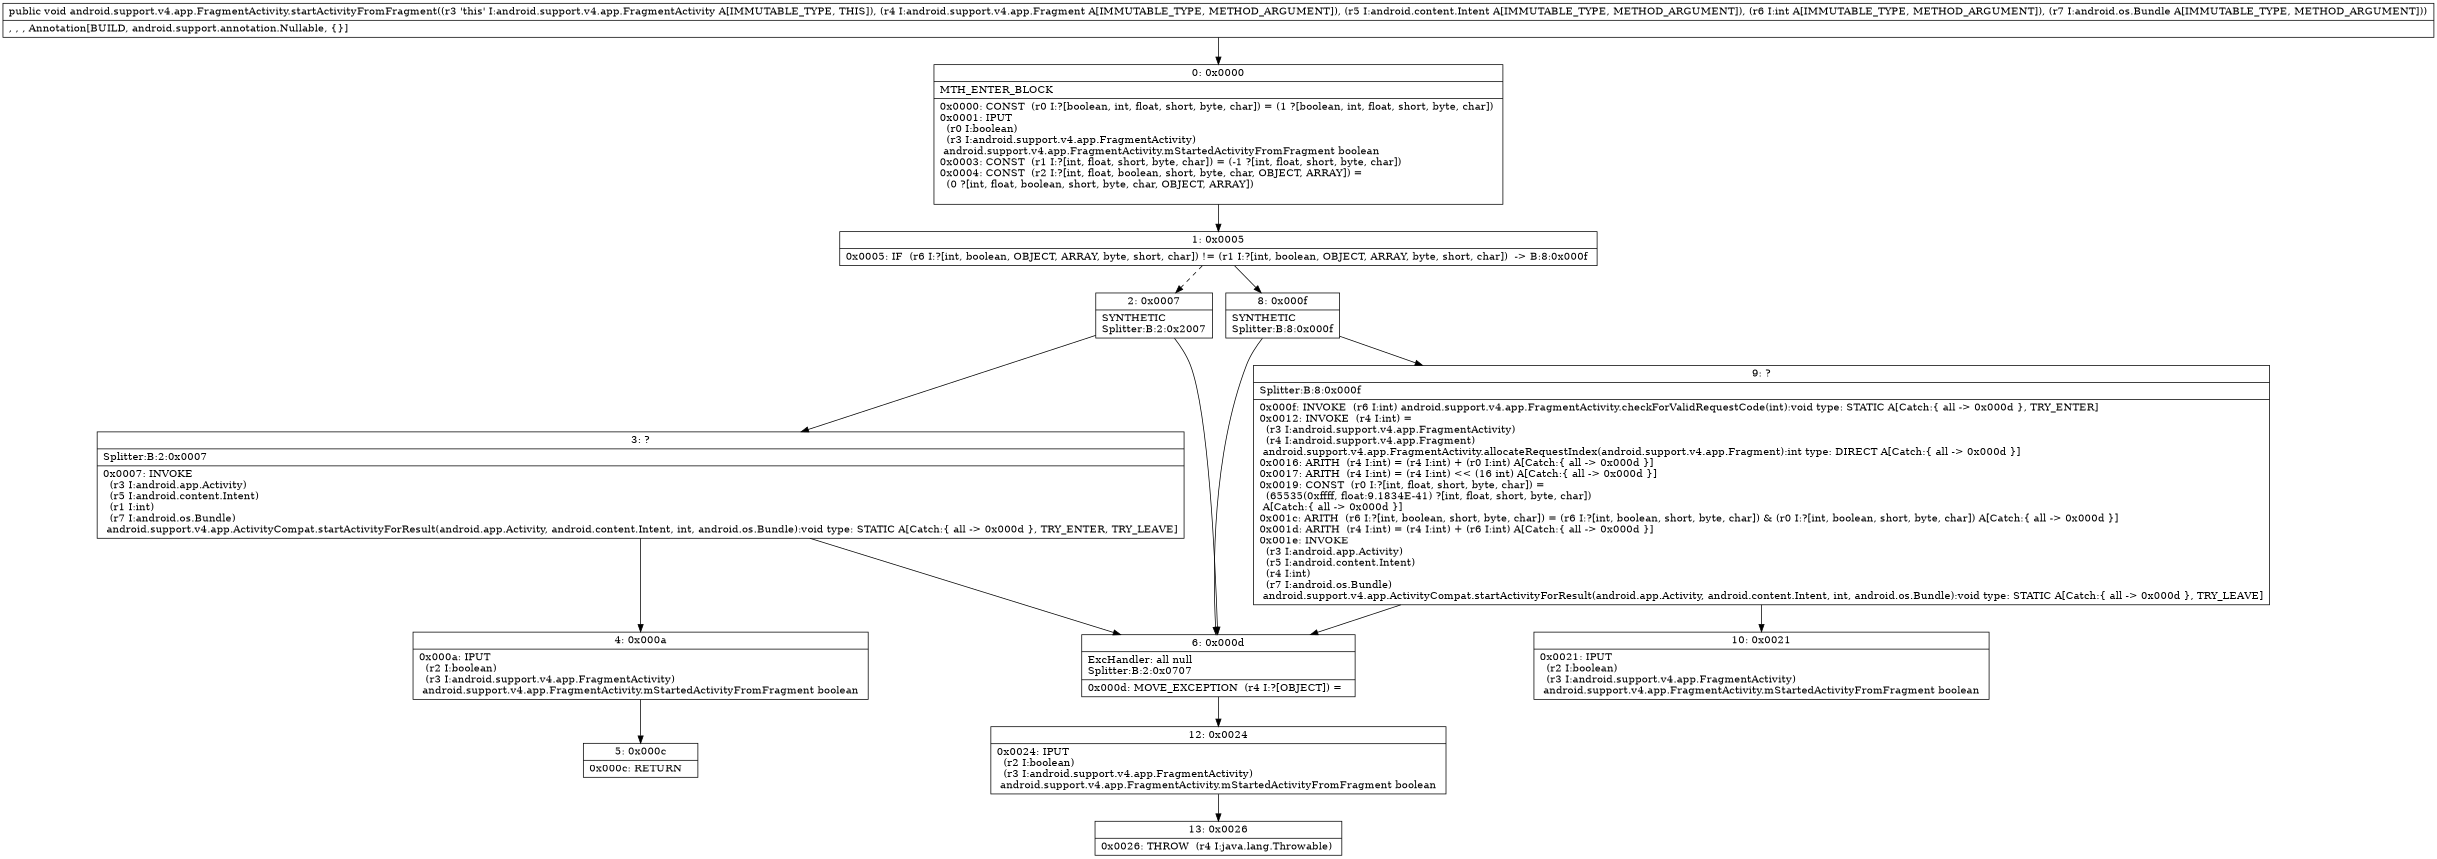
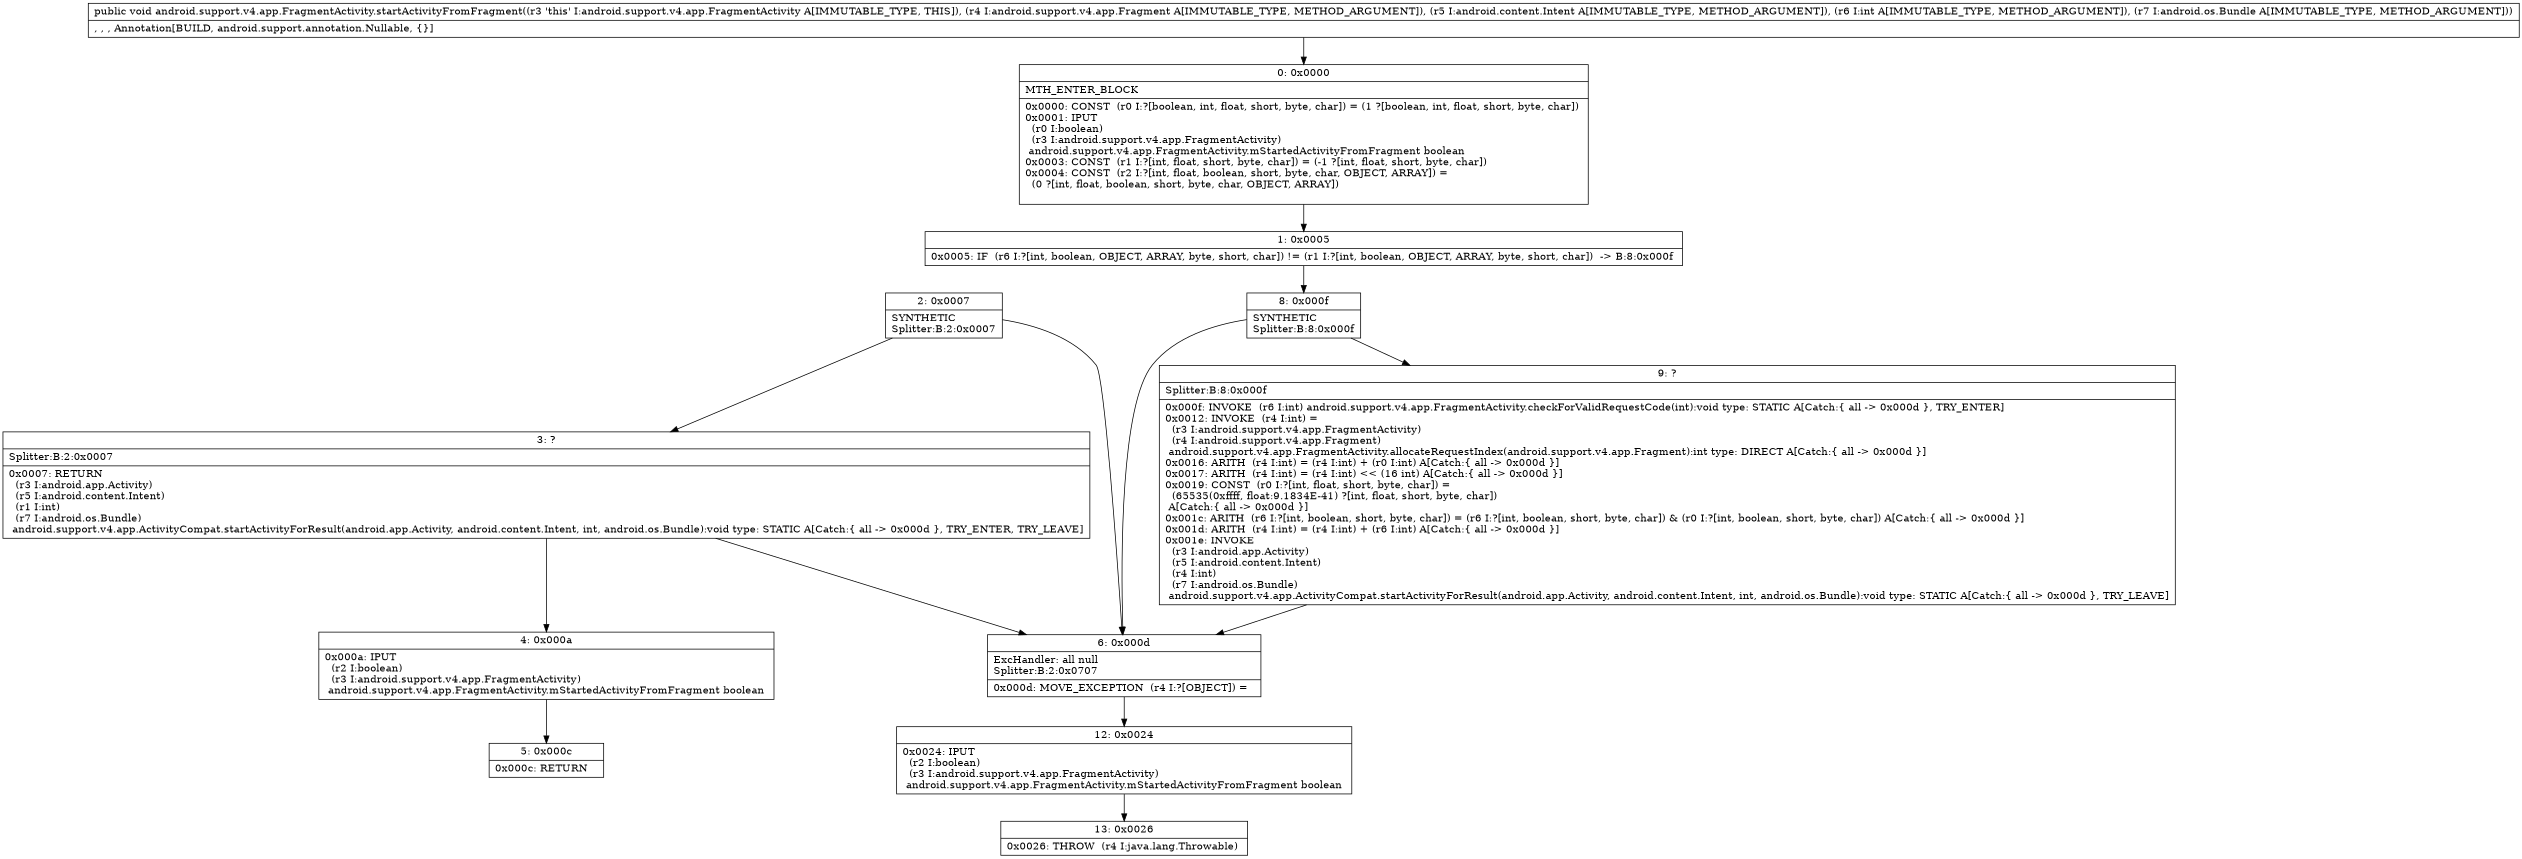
  digraph {
    node [shape=record]
    n1 [label="{0\:\ 0x0000|MTH_ENTER_BLOCK\l|0x0000: CONST  (r0 I:?[boolean, int, float, short, byte, char]) = (1 ?[boolean, int, float, short, byte, char]) \l0x0001: IPUT  \l  (r0 I:boolean)\l  (r3 I:android.support.v4.app.FragmentActivity)\l android.support.v4.app.FragmentActivity.mStartedActivityFromFragment boolean \l0x0003: CONST  (r1 I:?[int, float, short, byte, char]) = (\-1 ?[int, float, short, byte, char]) \l0x0004: CONST  (r2 I:?[int, float, boolean, short, byte, char, OBJECT, ARRAY]) = \l  (0 ?[int, float, boolean, short, byte, char, OBJECT, ARRAY])\l \l}"]
    n2 [label="{1\:\ 0x0005|0x0005: IF  (r6 I:?[int, boolean, OBJECT, ARRAY, byte, short, char]) != (r1 I:?[int, boolean, OBJECT, ARRAY, byte, short, char])  \-\> B:8:0x000f \l}"]
-   n3 [label="{2\:\ 0x0007|SYNTHETIC\lSplitter:B:2:0x2007\l}"]
+   n3 [label="{2\:\ 0x0007|SYNTHETIC\lSplitter:B:2:0x0007\l}"]
    n4 [label="{8\:\ 0x000f|SYNTHETIC\lSplitter:B:8:0x000f\l}"]
-   n5 [label="{3\:\ ?|Splitter:B:2:0x0007\l|0x0007: INVOKE  \l  (r3 I:android.app.Activity)\l  (r5 I:android.content.Intent)\l  (r1 I:int)\l  (r7 I:android.os.Bundle)\l android.support.v4.app.ActivityCompat.startActivityForResult(android.app.Activity, android.content.Intent, int, android.os.Bundle):void type: STATIC A[Catch:\{ all \-\> 0x000d \}, TRY_ENTER, TRY_LEAVE]\l}"]
+   n5 [label="{3\:\ ?|Splitter:B:2:0x0007\l|0x0007: RETURN  \l  (r3 I:android.app.Activity)\l  (r5 I:android.content.Intent)\l  (r1 I:int)\l  (r7 I:android.os.Bundle)\l android.support.v4.app.ActivityCompat.startActivityForResult(android.app.Activity, android.content.Intent, int, android.os.Bundle):void type: STATIC A[Catch:\{ all \-\> 0x000d \}, TRY_ENTER, TRY_LEAVE]\l}"]
    n6 [label="{6\:\ 0x000d|ExcHandler: all null\lSplitter:B:2:0x0707\l|0x000d: MOVE_EXCEPTION  (r4 I:?[OBJECT]) =  \l}"]
    n7 [label="{9\:\ ?|Splitter:B:8:0x000f\l|0x000f: INVOKE  (r6 I:int) android.support.v4.app.FragmentActivity.checkForValidRequestCode(int):void type: STATIC A[Catch:\{ all \-\> 0x000d \}, TRY_ENTER]\l0x0012: INVOKE  (r4 I:int) = \l  (r3 I:android.support.v4.app.FragmentActivity)\l  (r4 I:android.support.v4.app.Fragment)\l android.support.v4.app.FragmentActivity.allocateRequestIndex(android.support.v4.app.Fragment):int type: DIRECT A[Catch:\{ all \-\> 0x000d \}]\l0x0016: ARITH  (r4 I:int) = (r4 I:int) + (r0 I:int) A[Catch:\{ all \-\> 0x000d \}]\l0x0017: ARITH  (r4 I:int) = (r4 I:int) \<\< (16 int) A[Catch:\{ all \-\> 0x000d \}]\l0x0019: CONST  (r0 I:?[int, float, short, byte, char]) = \l  (65535(0xffff, float:9.1834E\-41) ?[int, float, short, byte, char])\l A[Catch:\{ all \-\> 0x000d \}]\l0x001c: ARITH  (r6 I:?[int, boolean, short, byte, char]) = (r6 I:?[int, boolean, short, byte, char]) & (r0 I:?[int, boolean, short, byte, char]) A[Catch:\{ all \-\> 0x000d \}]\l0x001d: ARITH  (r4 I:int) = (r4 I:int) + (r6 I:int) A[Catch:\{ all \-\> 0x000d \}]\l0x001e: INVOKE  \l  (r3 I:android.app.Activity)\l  (r5 I:android.content.Intent)\l  (r4 I:int)\l  (r7 I:android.os.Bundle)\l android.support.v4.app.ActivityCompat.startActivityForResult(android.app.Activity, android.content.Intent, int, android.os.Bundle):void type: STATIC A[Catch:\{ all \-\> 0x000d \}, TRY_LEAVE]\l}"]
    n8 [label="{4\:\ 0x000a|0x000a: IPUT  \l  (r2 I:boolean)\l  (r3 I:android.support.v4.app.FragmentActivity)\l android.support.v4.app.FragmentActivity.mStartedActivityFromFragment boolean \l}"]
    n9 [label="{12\:\ 0x0024|0x0024: IPUT  \l  (r2 I:boolean)\l  (r3 I:android.support.v4.app.FragmentActivity)\l android.support.v4.app.FragmentActivity.mStartedActivityFromFragment boolean \l}"]
    n10 [label="{5\:\ 0x000c|0x000c: RETURN   \l}"]
    n11 [label="{13\:\ 0x0026|0x0026: THROW  (r4 I:java.lang.Throwable) \l}"]
-   n12 [label="{10\:\ 0x0021|0x0021: IPUT  \l  (r2 I:boolean)\l  (r3 I:android.support.v4.app.FragmentActivity)\l android.support.v4.app.FragmentActivity.mStartedActivityFromFragment boolean \l}"]
    n13 [label="{public void android.support.v4.app.FragmentActivity.startActivityFromFragment((r3 'this' I:android.support.v4.app.FragmentActivity A[IMMUTABLE_TYPE, THIS]), (r4 I:android.support.v4.app.Fragment A[IMMUTABLE_TYPE, METHOD_ARGUMENT]), (r5 I:android.content.Intent A[IMMUTABLE_TYPE, METHOD_ARGUMENT]), (r6 I:int A[IMMUTABLE_TYPE, METHOD_ARGUMENT]), (r7 I:android.os.Bundle A[IMMUTABLE_TYPE, METHOD_ARGUMENT]))  | , , , Annotation[BUILD, android.support.annotation.Nullable, \{\}]\l}"]
    n1 -> n2
-   n2 -> n3 [style=dashed]
    n2 -> n4
    n3 -> n5
    n3 -> n6
    n4 -> n6
    n4 -> n7
    n5 -> n6
    n5 -> n8
    n6 -> n9
    n7 -> n6
-   n7 -> n12
    n8 -> n10
    n9 -> n11
    n13 -> n1
  }
